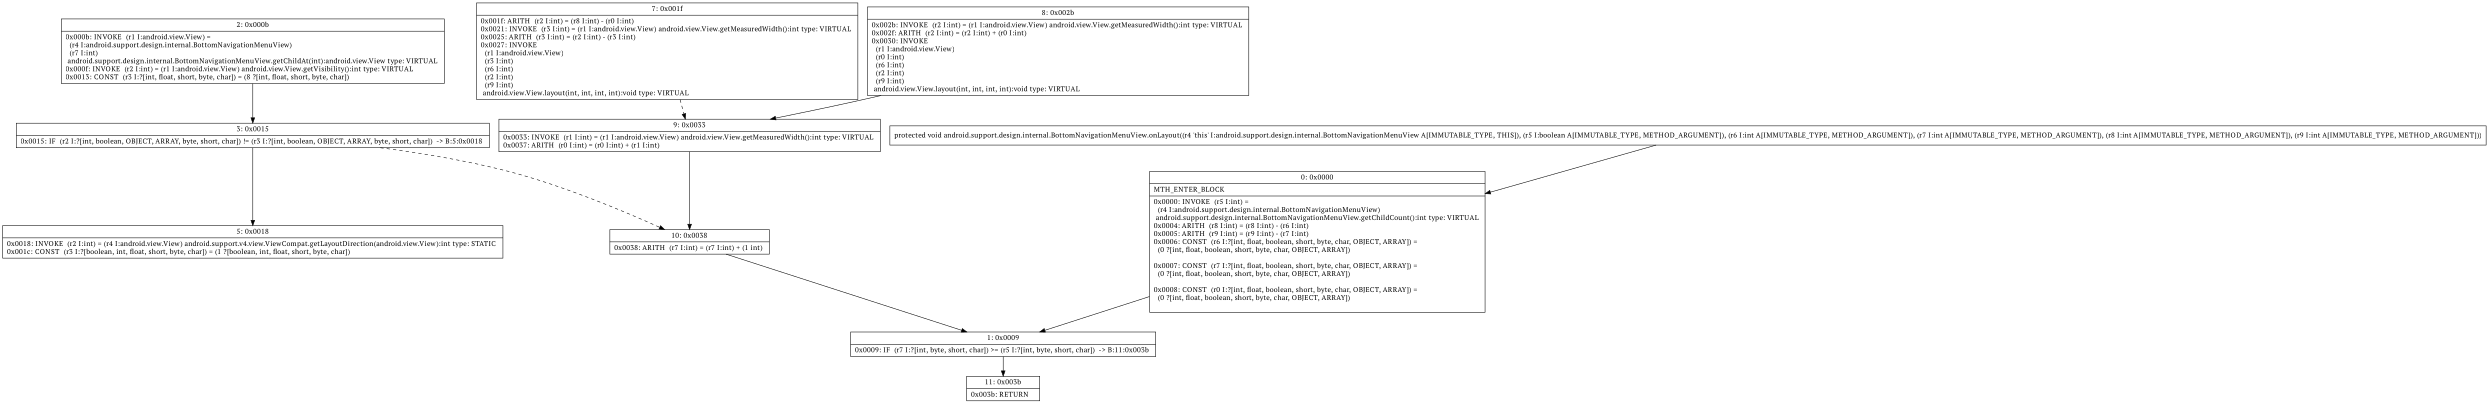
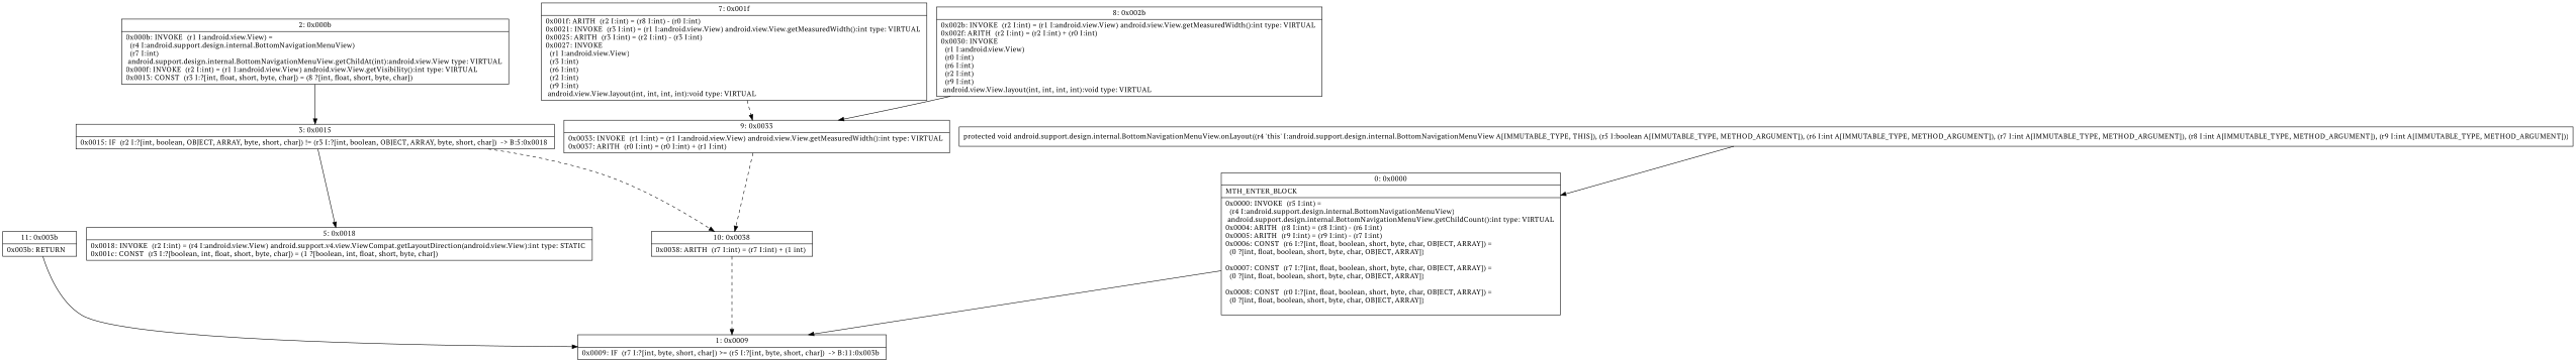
  digraph {
    fontname="PT Serif"
    node [fontname="PT Serif" shape=record]
    edge [fontname="PT Serif"]
    n1 [label="{0\:\ 0x0000|MTH_ENTER_BLOCK\l|0x0000: INVOKE  (r5 I:int) = \l  (r4 I:android.support.design.internal.BottomNavigationMenuView)\l android.support.design.internal.BottomNavigationMenuView.getChildCount():int type: VIRTUAL \l0x0004: ARITH  (r8 I:int) = (r8 I:int) \- (r6 I:int) \l0x0005: ARITH  (r9 I:int) = (r9 I:int) \- (r7 I:int) \l0x0006: CONST  (r6 I:?[int, float, boolean, short, byte, char, OBJECT, ARRAY]) = \l  (0 ?[int, float, boolean, short, byte, char, OBJECT, ARRAY])\l \l0x0007: CONST  (r7 I:?[int, float, boolean, short, byte, char, OBJECT, ARRAY]) = \l  (0 ?[int, float, boolean, short, byte, char, OBJECT, ARRAY])\l \l0x0008: CONST  (r0 I:?[int, float, boolean, short, byte, char, OBJECT, ARRAY]) = \l  (0 ?[int, float, boolean, short, byte, char, OBJECT, ARRAY])\l \l}"]
    n2 [label="{1\:\ 0x0009|0x0009: IF  (r7 I:?[int, byte, short, char]) \>= (r5 I:?[int, byte, short, char])  \-\> B:11:0x003b \l}"]
    n3 [label="{11\:\ 0x003b|0x003b: RETURN   \l}"]
    n4 [label="{2\:\ 0x000b|0x000b: INVOKE  (r1 I:android.view.View) = \l  (r4 I:android.support.design.internal.BottomNavigationMenuView)\l  (r7 I:int)\l android.support.design.internal.BottomNavigationMenuView.getChildAt(int):android.view.View type: VIRTUAL \l0x000f: INVOKE  (r2 I:int) = (r1 I:android.view.View) android.view.View.getVisibility():int type: VIRTUAL \l0x0013: CONST  (r3 I:?[int, float, short, byte, char]) = (8 ?[int, float, short, byte, char]) \l}"]
    n5 [label="{3\:\ 0x0015|0x0015: IF  (r2 I:?[int, boolean, OBJECT, ARRAY, byte, short, char]) != (r3 I:?[int, boolean, OBJECT, ARRAY, byte, short, char])  \-\> B:5:0x0018 \l}"]
    n6 [label="{5\:\ 0x0018|0x0018: INVOKE  (r2 I:int) = (r4 I:android.view.View) android.support.v4.view.ViewCompat.getLayoutDirection(android.view.View):int type: STATIC \l0x001c: CONST  (r3 I:?[boolean, int, float, short, byte, char]) = (1 ?[boolean, int, float, short, byte, char]) \l}"]
    n7 [label="{10\:\ 0x0038|0x0038: ARITH  (r7 I:int) = (r7 I:int) + (1 int) \l}"]
    n8 [label="{7\:\ 0x001f|0x001f: ARITH  (r2 I:int) = (r8 I:int) \- (r0 I:int) \l0x0021: INVOKE  (r3 I:int) = (r1 I:android.view.View) android.view.View.getMeasuredWidth():int type: VIRTUAL \l0x0025: ARITH  (r3 I:int) = (r2 I:int) \- (r3 I:int) \l0x0027: INVOKE  \l  (r1 I:android.view.View)\l  (r3 I:int)\l  (r6 I:int)\l  (r2 I:int)\l  (r9 I:int)\l android.view.View.layout(int, int, int, int):void type: VIRTUAL \l}"]
    n9 [label="{9\:\ 0x0033|0x0033: INVOKE  (r1 I:int) = (r1 I:android.view.View) android.view.View.getMeasuredWidth():int type: VIRTUAL \l0x0037: ARITH  (r0 I:int) = (r0 I:int) + (r1 I:int) \l}"]
    n10 [label="{8\:\ 0x002b|0x002b: INVOKE  (r2 I:int) = (r1 I:android.view.View) android.view.View.getMeasuredWidth():int type: VIRTUAL \l0x002f: ARITH  (r2 I:int) = (r2 I:int) + (r0 I:int) \l0x0030: INVOKE  \l  (r1 I:android.view.View)\l  (r0 I:int)\l  (r6 I:int)\l  (r2 I:int)\l  (r9 I:int)\l android.view.View.layout(int, int, int, int):void type: VIRTUAL \l}"]
    n11 [label="{protected void android.support.design.internal.BottomNavigationMenuView.onLayout((r4 'this' I:android.support.design.internal.BottomNavigationMenuView A[IMMUTABLE_TYPE, THIS]), (r5 I:boolean A[IMMUTABLE_TYPE, METHOD_ARGUMENT]), (r6 I:int A[IMMUTABLE_TYPE, METHOD_ARGUMENT]), (r7 I:int A[IMMUTABLE_TYPE, METHOD_ARGUMENT]), (r8 I:int A[IMMUTABLE_TYPE, METHOD_ARGUMENT]), (r9 I:int A[IMMUTABLE_TYPE, METHOD_ARGUMENT])) }"]
    n1 -> n2
-   n2 -> n3
+   n3 -> n2
    n4 -> n5
    n5 -> n6
    n5 -> n7 [style=dashed]
-   n7 -> n2
+   n7 -> n2 [style=dashed]
    n8 -> n9 [style=dashed]
-   n9 -> n7
+   n9 -> n7 [style=dashed]
    n10 -> n9
    n11 -> n1
  }
